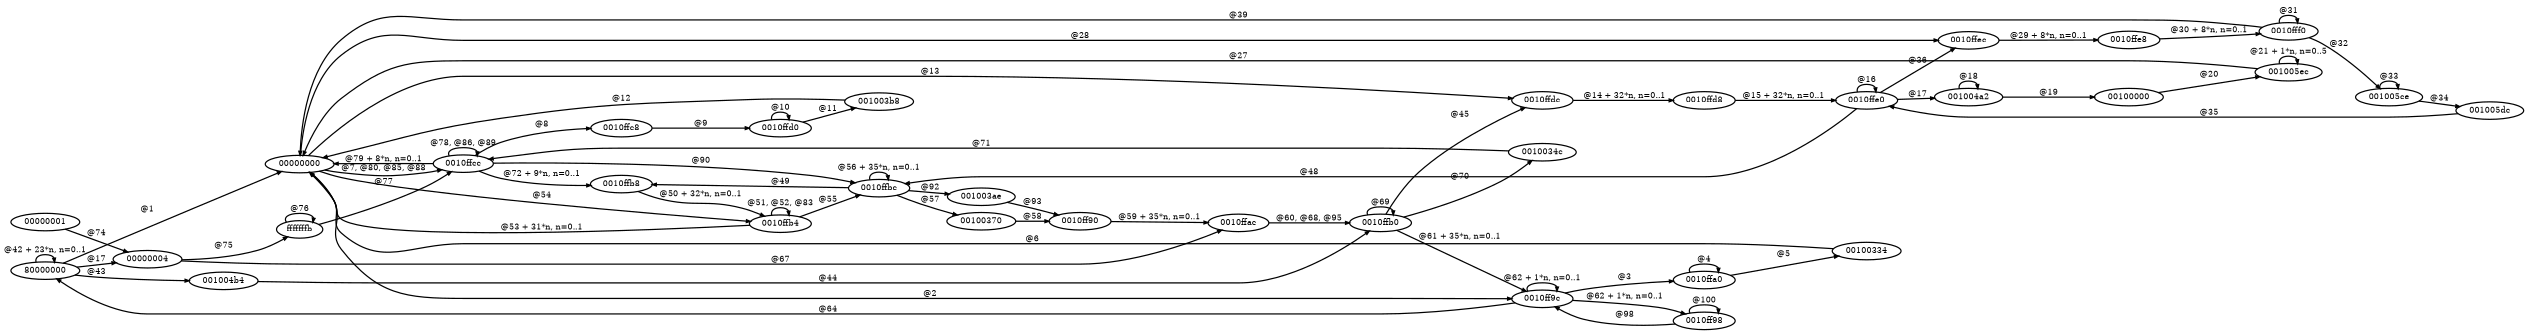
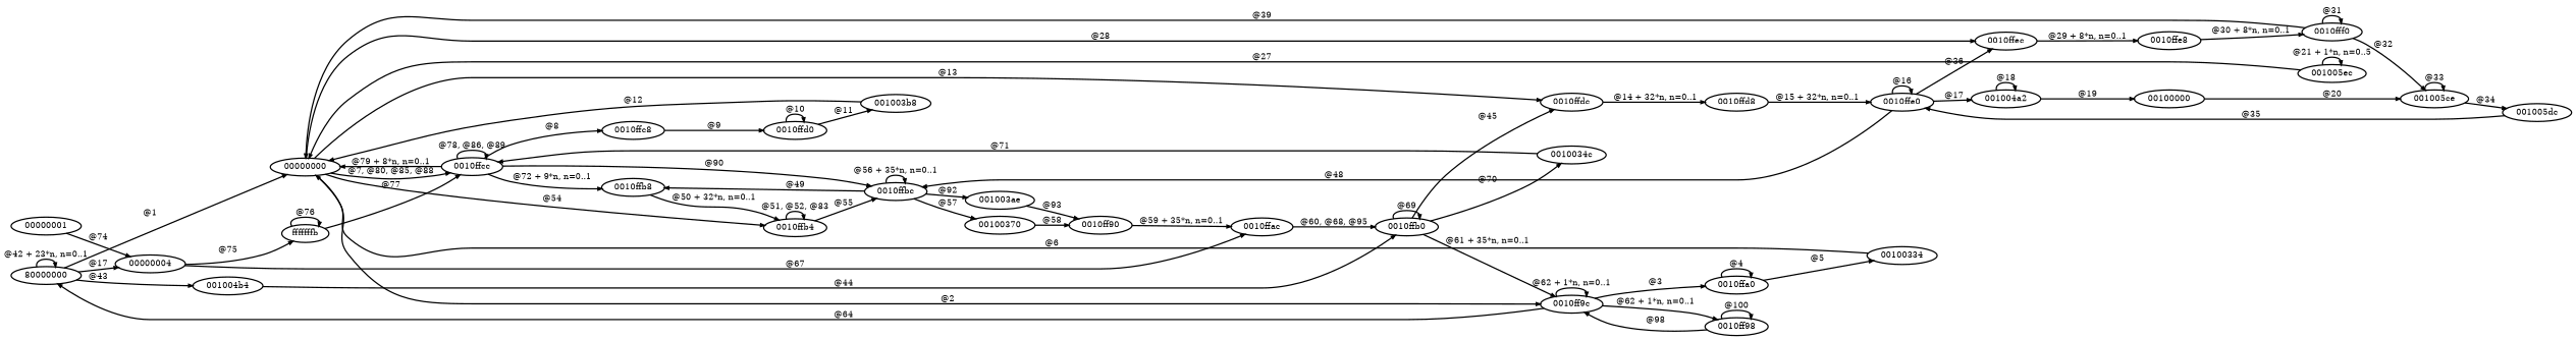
  digraph {
    rankdir=LR
    node [fontsize=20 penwidth=3 shape=oval style=rounded]
    edge [arrowsize=1 color=black fontsize=20 penwidth=3 style=bold]
    80000000
    00000000
    "001004b4"
    00000004
    "0010ff9c"
    "0010ffcc"
    "0010ffdc"
    "0010ffec"
    "0010ffb4"
    "0010ffb0"
    "0010ffac"
    fffffffb
    "0010ffa0"
    "0010ff98"
    "0010ffc8"
    "0010ffbc"
    "0010ffb8"
    "0010ffd8"
    "0010ffe8"
    00100334
    "0010ffd0"
    00100370
    "001003ae"
    "001003b8"
    "0010ffe0"
    "001004a2"
    00100000
    "001005ec"
    "0010fff0"
    "001005ce"
    "001005dc"
    "0010034c"
    "0010ff90"
    00000001
    80000000 -> 80000000 [label="@42 + 23*n, n=0..1"]
    80000000 -> 00000000 [label="@1"]
    80000000 -> "001004b4" [label="@43"]
    80000000 -> 00000004 [label="@17"]
    00000000 -> "0010ff9c" [label="@2"]
    00000000 -> "0010ffcc" [label="@7, @80, @85, @88"]
    00000000 -> "0010ffdc" [label="@13"]
    00000000 -> "0010ffec" [label="@28"]
    00000000 -> "0010ffb4" [label="@54"]
    "001004b4" -> "0010ffb0" [label="@44"]
    00000004 -> "0010ffac" [label="@67"]
    00000004 -> fffffffb [label="@75"]
    "0010ff9c" -> 80000000 [label="@64"]
    "0010ff9c" -> "0010ff9c" [label="@62 + 1*n, n=0..1"]
    "0010ff9c" -> "0010ffa0" [label="@3"]
    "0010ff9c" -> "0010ff98" [label="@62 + 1*n, n=0..1"]
    "0010ffcc" -> 00000000 [label="@79 + 8*n, n=0..1"]
    "0010ffcc" -> "0010ffcc" [label="@78, @86, @89"]
    "0010ffcc" -> "0010ffc8" [label="@8"]
    "0010ffcc" -> "0010ffbc" [label="@90"]
    "0010ffcc" -> "0010ffb8" [label="@72 + 9*n, n=0..1"]
    "0010ffdc" -> "0010ffd8" [label="@14 + 32*n, n=0..1"]
    "0010ffec" -> "0010ffe8" [label="@29 + 8*n, n=0..1"]
-   "0010ffb4" -> 00000000 [label="@53 + 31*n, n=0..1"]
    "0010ffb4" -> "0010ffb4" [label="@51, @52, @83"]
    "0010ffb4" -> "0010ffbc" [label="@55"]
    "0010ffb0" -> "0010ff9c" [label="@61 + 35*n, n=0..1"]
    "0010ffb0" -> "0010ffdc" [label="@45"]
    "0010ffb0" -> "0010ffb0" [label="@69"]
    "0010ffb0" -> "0010034c" [label="@70"]
    "0010ffac" -> "0010ffb0" [label="@60, @68, @95"]
    fffffffb -> "0010ffcc" [label="@77"]
    fffffffb -> fffffffb [label="@76"]
    "0010ffa0" -> "0010ffa0" [label="@4"]
    "0010ffa0" -> 00100334 [label="@5"]
    "0010ff98" -> "0010ff9c" [label="@98"]
    "0010ff98" -> "0010ff98" [label="@100"]
    "0010ffc8" -> "0010ffd0" [label="@9"]
    "0010ffbc" -> "0010ffbc" [label="@56 + 35*n, n=0..1"]
    "0010ffbc" -> "0010ffb8" [label="@49"]
    "0010ffbc" -> 00100370 [label="@57"]
    "0010ffbc" -> "001003ae" [label="@92"]
    "0010ffb8" -> "0010ffb4" [label="@50 + 32*n, n=0..1"]
    "0010ffd8" -> "0010ffe0" [label="@15 + 32*n, n=0..1"]
    "0010ffe8" -> "0010fff0" [label="@30 + 8*n, n=0..1"]
    00100334 -> 00000000 [label="@6"]
    "0010ffd0" -> "0010ffd0" [label="@10"]
    "0010ffd0" -> "001003b8" [label="@11"]
    00100370 -> "0010ff90" [label="@58"]
    "001003ae" -> "0010ff90" [label="@93"]
    "001003b8" -> 00000000 [label="@12"]
    "0010ffe0" -> "0010ffec" [label="@36"]
    "0010ffe0" -> "0010ffbc" [label="@48"]
    "0010ffe0" -> "0010ffe0" [label="@16"]
    "0010ffe0" -> "001004a2" [label="@17"]
    "001004a2" -> "001004a2" [label="@18"]
    "001004a2" -> 00100000 [label="@19"]
-   00100000 -> "001005ec" [label="@20"]
+   00100000 -> "001005ce" [label="@20"]
    "001005ec" -> 00000000 [label="@27"]
    "001005ec" -> "001005ec" [label="@21 + 1*n, n=0..5"]
    "0010fff0" -> 00000000 [label="@39"]
    "0010fff0" -> "0010fff0" [label="@31"]
    "0010fff0" -> "001005ce" [label="@32"]
    "001005ce" -> "001005ce" [label="@33"]
    "001005ce" -> "001005dc" [label="@34"]
    "001005dc" -> "0010ffe0" [label="@35"]
    "0010034c" -> "0010ffcc" [label="@71"]
    "0010ff90" -> "0010ffac" [label="@59 + 35*n, n=0..1"]
    00000001 -> 00000004 [label="@74"]
  }
